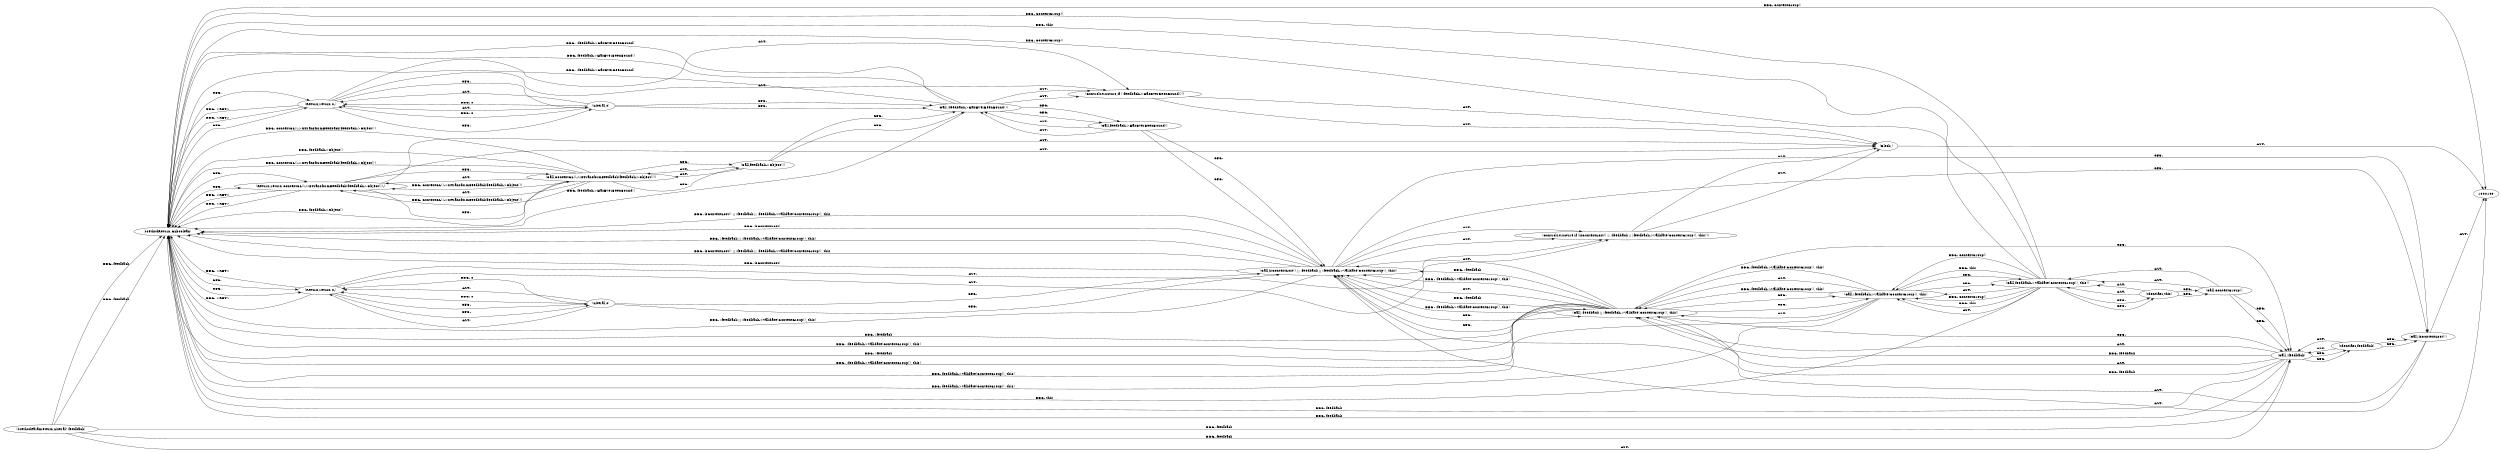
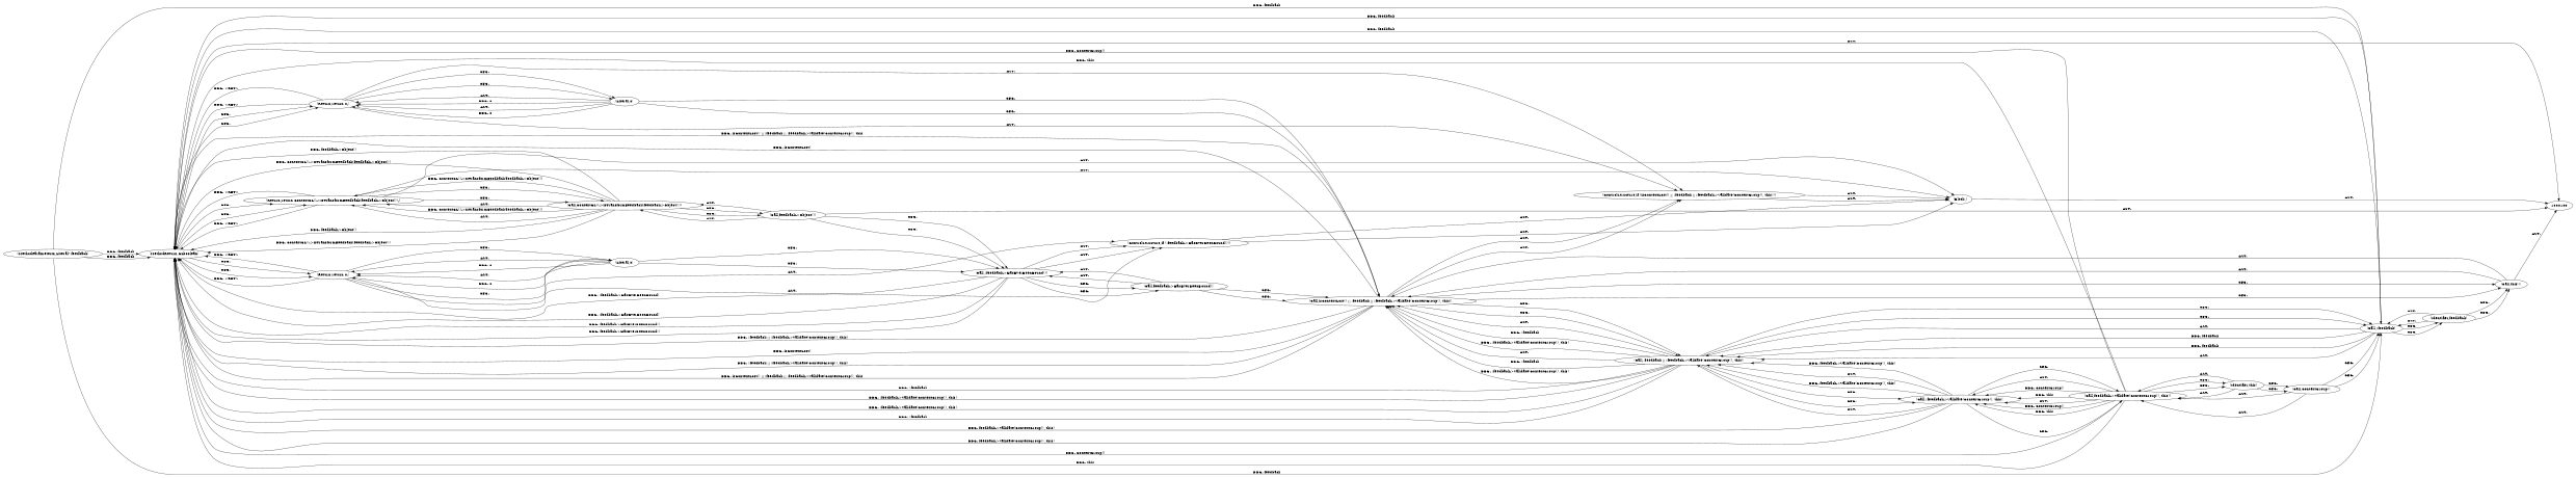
  digraph {
    rankdir=LR
    n1 [label="(MethodReturn,GLboolean)"]
    n2 [label="(Return,return 0;)"]
    n3 [label="(Return,return 0;)"]
    n4 [label="(Return,return ContextGL()->IsTransformFeedback(feedback->Object());)"]
    1000100
    n6 [label="(ControlStructure,if (isContextLost() || !feedback || !feedback->Validate(ContextGroup(), this)))"]
    n7 [label="(Literal,0)"]
    n8 [label="(ControlStructure,if (!feedback->HasEverBeenBound()))"]
    n9 [label="(Literal,0)"]
    n10 [label="(Block,)"]
    n11 [label="(Call,ContextGL()->IsTransformFeedback(feedback->Object()))"]
    n12 [label="(MethodParameterIn,Literal* feedback)"]
    n13 [label="(Call,!feedback)"]
    n14 [label="(Call,!feedback || !feedback->Validate(ContextGroup(), this))"]
    n15 [label="(Identifier,feedback)"]
    n16 [label="(Call,!feedback->Validate(ContextGroup(), this))"]
    n17 [label="(Call,isContextLost() || !feedback || !feedback->Validate(ContextGroup(), this))"]
    n18 [label="(Call,feedback->Validate(ContextGroup(), this))"]
-   n19 [label="(Call,isContextLost())"]
+   n19 [label="(Call,this())"]
    n20 [label="(Identifier,this)"]
    n21 [label="(Call,ContextGroup())"]
    n22 [label="(Call,!feedback->HasEverBeenBound())"]
    n23 [label="(Call,feedback->HasEverBeenBound())"]
    n24 [label="(Call,feedback->Object())"]
    n1 -> n2 [label="CFG: "]
    n1 -> n2 [label="CFG: "]
    n1 -> n3 [label="CFG: "]
    n1 -> n3 [label="CFG: "]
    n1 -> n4 [label="CFG: "]
    n1 -> n4 [label="CFG: "]
-   n1 -> 1000100 [label="DDG: ContextGroup()"]
+   n1 -> 1000100 [label="AST: "]
    n2 -> n1 [label="DDG: <RET>"]
    n2 -> n1 [label="DDG: <RET>"]
    n2 -> n6 [label="AST: "]
    n2 -> n6 [label="AST: "]
    n2 -> n7 [label="CFG: "]
    n2 -> n7 [label="CFG: "]
    n3 -> n1 [label="DDG: <RET>"]
    n3 -> n1 [label="DDG: <RET>"]
    n3 -> n8 [label="AST: "]
    n3 -> n8 [label="AST: "]
    n3 -> n9 [label="CFG: "]
    n3 -> n9 [label="CFG: "]
    n4 -> n1 [label="DDG: <RET>"]
    n4 -> n1 [label="DDG: <RET>"]
    n4 -> n10 [label="AST: "]
    n4 -> n10 [label="AST: "]
    n4 -> n11 [label="CFG: "]
    n4 -> n11 [label="CFG: "]
    n6 -> n10 [label="AST: "]
    n6 -> n10 [label="AST: "]
    n7 -> n2 [label="AST: "]
    n7 -> n2 [label="DDG: 0"]
    n7 -> n2 [label="AST: "]
    n7 -> n2 [label="DDG: 0"]
    n7 -> n17 [label="CFG: "]
    n7 -> n17 [label="CFG: "]
    n8 -> n10 [label="AST: "]
    n8 -> n10 [label="AST: "]
    n9 -> n3 [label="AST: "]
    n9 -> n3 [label="DDG: 0"]
    n9 -> n3 [label="AST: "]
    n9 -> n3 [label="DDG: 0"]
    n9 -> n22 [label="CFG: "]
    n9 -> n22 [label="CFG: "]
    n10 -> 1000100 [label="AST: "]
    n11 -> n1 [label="DDG: ContextGL()->IsTransformFeedback(feedback->Object())"]
    n11 -> n1 [label="DDG: feedback->Object()"]
    n11 -> n1 [label="DDG: ContextGL()->IsTransformFeedback(feedback->Object())"]
    n11 -> n1 [label="DDG: feedback->Object()"]
    n11 -> n4 [label="AST: "]
    n11 -> n4 [label="DDG: ContextGL()->IsTransformFeedback(feedback->Object())"]
    n11 -> n4 [label="AST: "]
    n11 -> n4 [label="DDG: ContextGL()->IsTransformFeedback(feedback->Object())"]
    n11 -> n24 [label="CFG: "]
    n11 -> n24 [label="CFG: "]
    n12 -> n1 [label="DDG: feedback"]
    n12 -> n1 [label="DDG: feedback"]
-   n12 -> 1000100 [label="AST: "]
+   n24 -> 1000100 [label="AST: "]
    n12 -> n13 [label="DDG: feedback"]
    n12 -> n13 [label="DDG: feedback"]
    n13 -> n1 [label="DDG: feedback"]
    n13 -> n1 [label="DDG: feedback"]
    n13 -> n14 [label="AST: "]
    n13 -> n14 [label="DDG: feedback"]
    n13 -> n14 [label="AST: "]
    n13 -> n14 [label="DDG: feedback"]
    n13 -> n15 [label="CFG: "]
    n13 -> n15 [label="CFG: "]
    n14 -> n1 [label="DDG: !feedback"]
    n14 -> n1 [label="DDG: !feedback->Validate(ContextGroup(), this)"]
    n14 -> n1 [label="DDG: !feedback"]
    n14 -> n1 [label="DDG: !feedback->Validate(ContextGroup(), this)"]
    n14 -> n13 [label="CFG: "]
    n14 -> n13 [label="CFG: "]
    n14 -> n16 [label="CFG: "]
    n14 -> n16 [label="CFG: "]
    n14 -> n17 [label="AST: "]
    n14 -> n17 [label="DDG: !feedback"]
    n14 -> n17 [label="DDG: !feedback->Validate(ContextGroup(), this)"]
    n14 -> n17 [label="AST: "]
    n14 -> n17 [label="DDG: !feedback"]
    n14 -> n17 [label="DDG: !feedback->Validate(ContextGroup(), this)"]
    n15 -> n13 [label="AST: "]
    n15 -> n13 [label="AST: "]
    n15 -> n19 [label="CFG: "]
    n15 -> n19 [label="CFG: "]
    n16 -> n1 [label="DDG: feedback->Validate(ContextGroup(), this)"]
    n16 -> n1 [label="DDG: feedback->Validate(ContextGroup(), this)"]
    n16 -> n14 [label="AST: "]
    n16 -> n14 [label="DDG: feedback->Validate(ContextGroup(), this)"]
    n16 -> n14 [label="AST: "]
    n16 -> n14 [label="DDG: feedback->Validate(ContextGroup(), this)"]
    n16 -> n18 [label="CFG: "]
    n16 -> n18 [label="CFG: "]
    n17 -> n1 [label="DDG: isContextLost() || !feedback || !feedback->Validate(ContextGroup(), this)"]
    n17 -> n1 [label="DDG: isContextLost()"]
    n17 -> n1 [label="DDG: !feedback || !feedback->Validate(ContextGroup(), this)"]
    n17 -> n1 [label="DDG: isContextLost() || !feedback || !feedback->Validate(ContextGroup(), this)"]
    n17 -> n1 [label="DDG: isContextLost()"]
    n17 -> n1 [label="DDG: !feedback || !feedback->Validate(ContextGroup(), this)"]
    n17 -> n6 [label="AST: "]
    n17 -> n6 [label="AST: "]
    n17 -> n14 [label="CFG: "]
    n17 -> n14 [label="CFG: "]
    n17 -> n19 [label="CFG: "]
    n17 -> n19 [label="CFG: "]
    n18 -> n1 [label="DDG: this"]
    n18 -> n1 [label="DDG: ContextGroup()"]
    n18 -> n1 [label="DDG: this"]
    n18 -> n1 [label="DDG: ContextGroup()"]
    n18 -> n16 [label="AST: "]
    n18 -> n16 [label="DDG: ContextGroup()"]
    n18 -> n16 [label="DDG: this"]
    n18 -> n16 [label="AST: "]
    n18 -> n16 [label="DDG: ContextGroup()"]
    n18 -> n16 [label="DDG: this"]
    n18 -> n20 [label="CFG: "]
    n18 -> n20 [label="CFG: "]
    n19 -> 1000100 [label="AST: "]
    n19 -> n17 [label="AST: "]
    n19 -> n17 [label="AST: "]
    n20 -> n18 [label="AST: "]
    n20 -> n18 [label="AST: "]
    n20 -> n21 [label="CFG: "]
    n20 -> n21 [label="CFG: "]
    n21 -> n13 [label="CFG: "]
    n21 -> n13 [label="CFG: "]
    n21 -> n18 [label="AST: "]
    n21 -> n18 [label="AST: "]
    n22 -> n1 [label="DDG: feedback->HasEverBeenBound()"]
    n22 -> n1 [label="DDG: !feedback->HasEverBeenBound()"]
    n22 -> n1 [label="DDG: feedback->HasEverBeenBound()"]
    n22 -> n1 [label="DDG: !feedback->HasEverBeenBound()"]
    n22 -> n8 [label="AST: "]
    n22 -> n8 [label="AST: "]
    n22 -> n23 [label="CFG: "]
    n22 -> n23 [label="CFG: "]
    n23 -> n17 [label="CFG: "]
    n23 -> n17 [label="CFG: "]
    n23 -> n22 [label="AST: "]
    n23 -> n22 [label="AST: "]
    n24 -> n11 [label="AST: "]
    n24 -> n11 [label="AST: "]
    n24 -> n22 [label="CFG: "]
    n24 -> n22 [label="CFG: "]
  }
